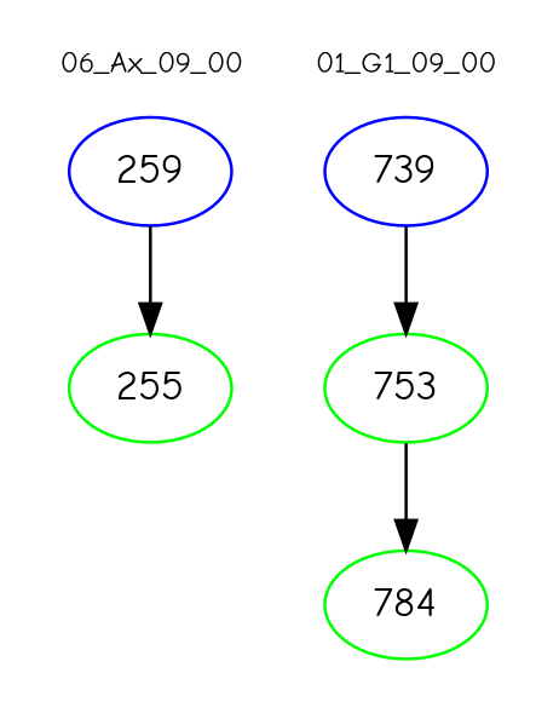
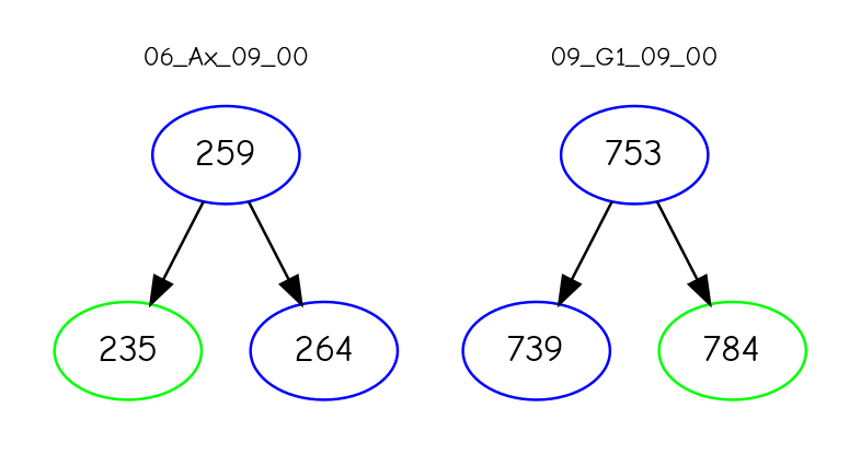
  digraph {
    fontname="Comic Neue"
    node [color=blue fontname="Comic Neue"]
    edge [color=black fontname="Comic Neue"]
    n1 [label=259]
-   n2 [color=green label=255]
-   n4 [color=green label=753]
+   n2 [color=green label=235]
+   n3 [label=264]
+   n4 [label=753]
    n5 [label=739]
    n6 [color=green label=784]
    subgraph cluster_1 {
      color=white
      fontsize=10
      label="06_Ax_09_00"
      n1
      n2
+     n3
    }
    subgraph cluster_2 {
      color=white
      fontsize=10
-     label="01_G1_09_00"
+     label="09_G1_09_00"
      n4
      n5
      n6
    }
    n1 -> n2
-   n5 -> n4
+   n1 -> n3
+   n4 -> n5
    n4 -> n6
  }
